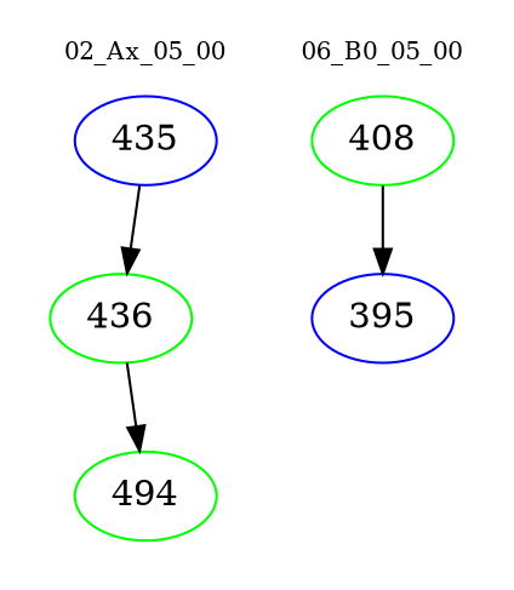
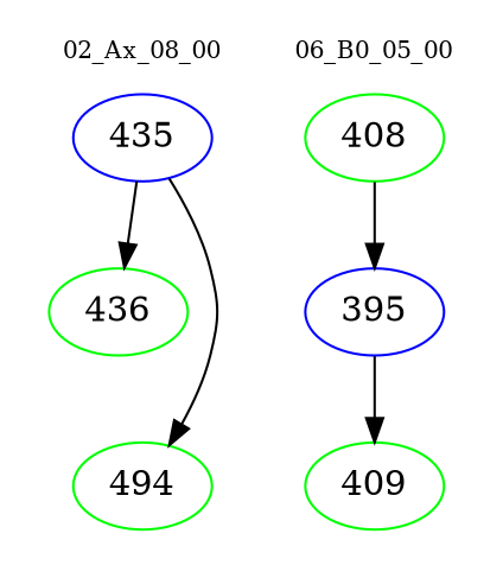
  digraph {
    node [color=green]
    edge [color=black]
    n1 [label=436]
    n2 [color=blue label=435]
    n3 [label=494]
    n4 [label=408]
    n5 [color=blue label=395]
+   n6 [label=409]
    subgraph cluster_1 {
      color=white
      fontsize=10
-     label="02_Ax_05_00"
+     label="02_Ax_08_00"
      n1
      n2
      n3
    }
    subgraph cluster_2 {
      color=white
      fontsize=10
      label="06_B0_05_00"
      n4
      n5
+     n6
    }
    n2 -> n1
-   n1 -> n3
+   n2 -> n3
    n4 -> n5
+   n5 -> n6
  }
